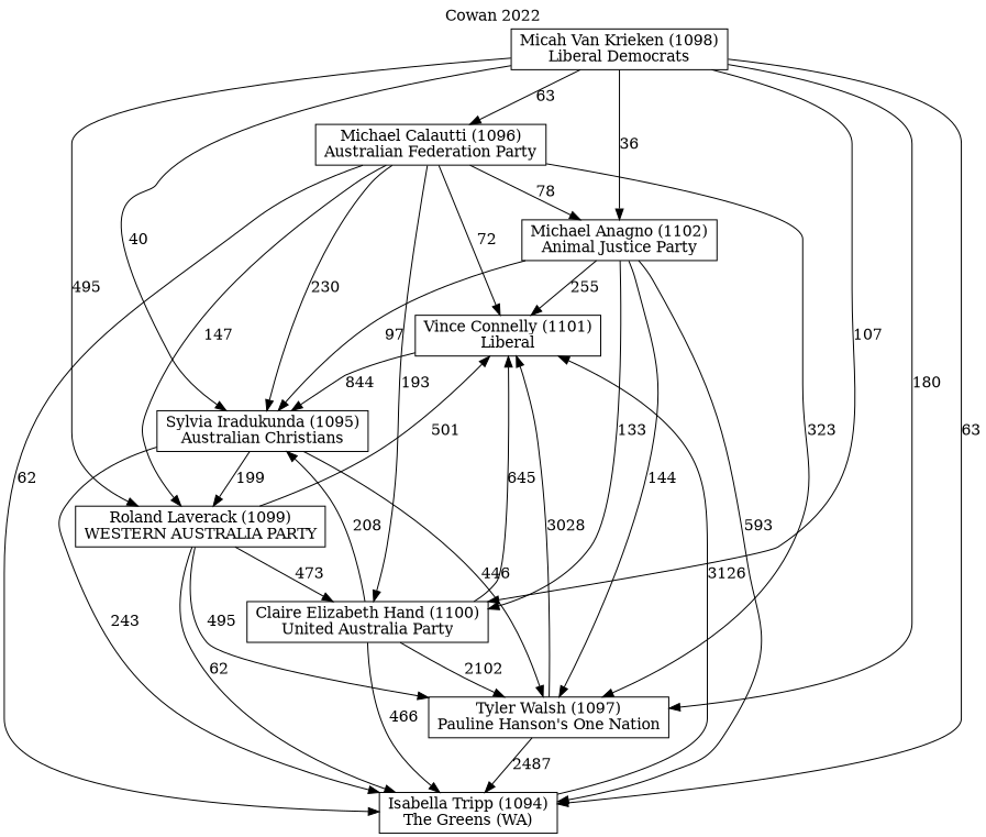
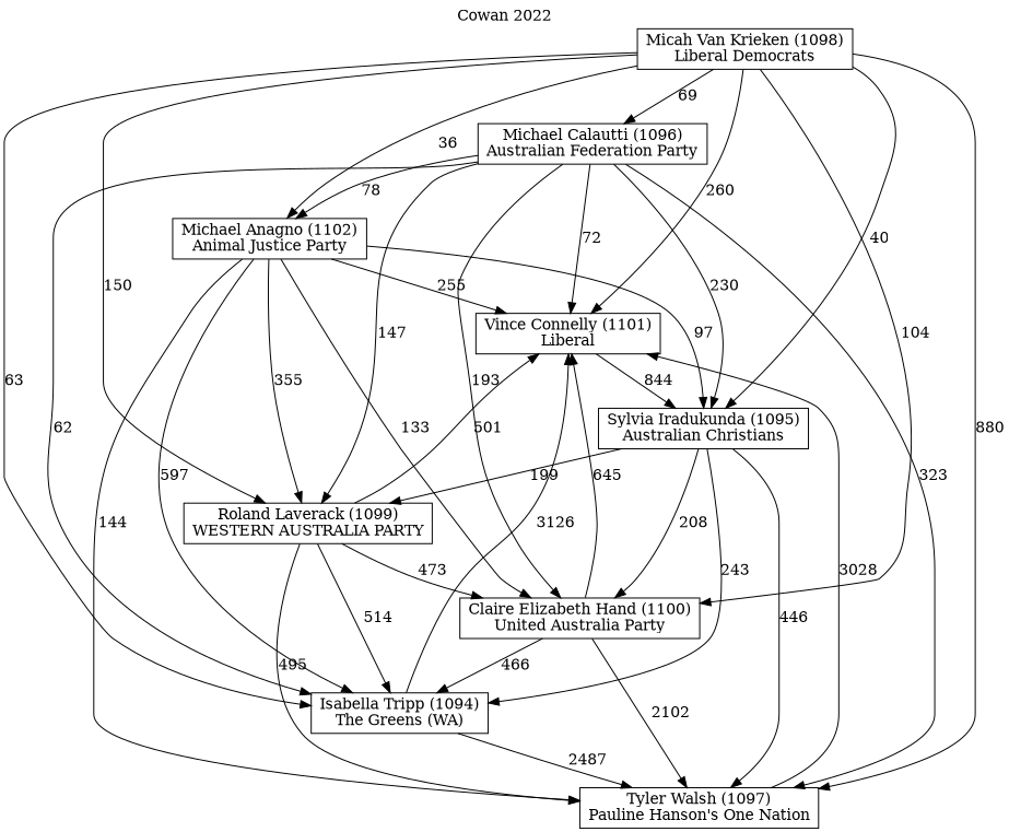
  digraph {
    label="Cowan 2022"
    labelloc=t
    mclimit=2
    node [shape=box]
    n1 [label="Vince Connelly (1101)\nLiberal"]
    n2 [label="Sylvia Iradukunda (1095)\nAustralian Christians"]
    n3 [label="Isabella Tripp (1094)\nThe Greens (WA)"]
    n4 [label="Tyler Walsh (1097)\nPauline Hanson's One Nation"]
    n5 [label="Claire Elizabeth Hand (1100)\nUnited Australia Party"]
    n6 [label="Roland Laverack (1099)\nWESTERN AUSTRALIA PARTY"]
    n7 [label="Michael Anagno (1102)\nAnimal Justice Party"]
    n8 [label="Michael Calautti (1096)\nAustralian Federation Party"]
    n9 [label="Micah Van Krieken (1098)\nLiberal Democrats"]
    n1 -> n2 [label=844]
    n2 -> n3 [label=243]
    n2 -> n4 [label=446]
-   n5 -> n2 [label=208]
+   n2 -> n5 [label=208]
    n2 -> n6 [label=199]
    n3 -> n1 [label=3126]
    n4 -> n1 [label=3028]
-   n4 -> n3 [label=2487]
+   n3 -> n4 [label=2487]
    n5 -> n1 [label=645]
    n5 -> n3 [label=466]
    n5 -> n4 [label=2102]
    n6 -> n1 [label=501]
-   n6 -> n3 [label=62]
+   n6 -> n3 [label=514]
    n6 -> n4 [label=495]
    n6 -> n5 [label=473]
    n7 -> n1 [label=255]
    n7 -> n2 [label=97]
-   n7 -> n3 [label=593]
+   n7 -> n3 [label=597]
    n7 -> n4 [label=144]
    n7 -> n5 [label=133]
+   n7 -> n6 [label=355]
    n8 -> n1 [label=72]
    n8 -> n2 [label=230]
    n8 -> n3 [label=62]
    n8 -> n4 [label=323]
    n8 -> n5 [label=193]
    n8 -> n6 [label=147]
    n8 -> n7 [label=78]
+   n9 -> n1 [label=260]
    n9 -> n2 [label=40]
    n9 -> n3 [label=63]
-   n9 -> n4 [label=180]
-   n9 -> n5 [label=107]
-   n9 -> n6 [label=495]
+   n9 -> n4 [label=880]
+   n9 -> n5 [label=104]
+   n9 -> n6 [label=150]
    n9 -> n7 [label=36]
-   n9 -> n8 [label=63]
+   n9 -> n8 [label=69]
  }
